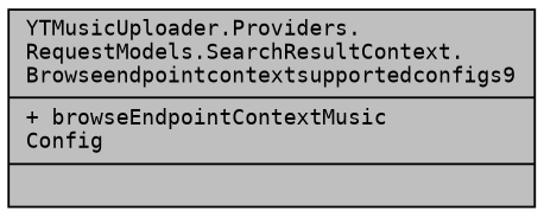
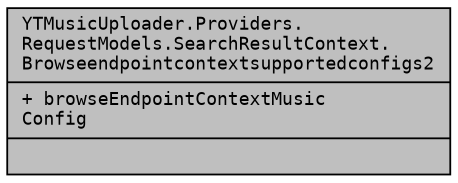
  digraph {
    fontname="DejaVu Sans Mono"
-   n1 [color=black fillcolor=grey75 fontcolor=black fontname="DejaVu Sans Mono" fontsize=10 height=0.2 label="{YTMusicUploader.Providers.\lRequestModels.SearchResultContext.\lBrowseendpointcontextsupportedconfigs9\n|+ browseEndpointContextMusic\lConfig\l|}" shape=record style=filled width=0.4]
+   n1 [color=black fillcolor=grey75 fontcolor=black fontname="DejaVu Sans Mono" fontsize=10 height=0.2 label="{YTMusicUploader.Providers.\lRequestModels.SearchResultContext.\lBrowseendpointcontextsupportedconfigs2\n|+ browseEndpointContextMusic\lConfig\l|}" shape=record style=filled width=0.4]
  }
